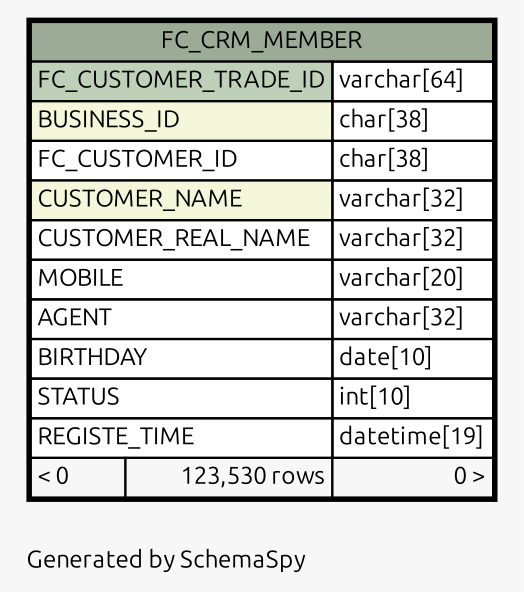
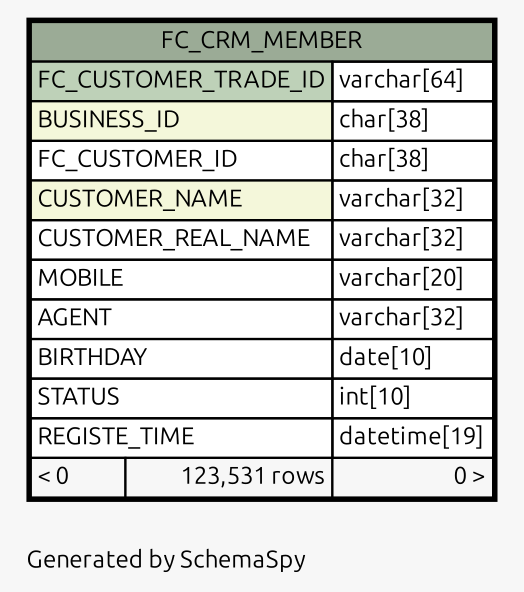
  digraph {
    bgcolor="#f7f7f7"
    fontname=Ubuntu
    fontsize=11
    label="\nGenerated by SchemaSpy"
    labeljust=l
    nodesep=0.18
    rankdir=RL
    ranksep=0.46
-   n1 [fontname=Ubuntu fontsize=11 label=<     <TABLE BORDER="2" CELLBORDER="1" CELLSPACING="0" BGCOLOR="#ffffff">       <TR><TD COLSPAN="3" BGCOLOR="#9bab96" ALIGN="CENTER">FC_CRM_MEMBER</TD></TR>       <TR><TD PORT="FC_CUSTOMER_TRADE_ID" COLSPAN="2" BGCOLOR="#bed1b8" ALIGN="LEFT">FC_CUSTOMER_TRADE_ID</TD><TD PORT="FC_CUSTOMER_TRADE_ID.type" ALIGN="LEFT">varchar[64]</TD></TR>       <TR><TD PORT="BUSINESS_ID" COLSPAN="2" BGCOLOR="#f4f7da" ALIGN="LEFT">BUSINESS_ID</TD><TD PORT="BUSINESS_ID.type" ALIGN="LEFT">char[38]</TD></TR>       <TR><TD PORT="FC_CUSTOMER_ID" COLSPAN="2" ALIGN="LEFT">FC_CUSTOMER_ID</TD><TD PORT="FC_CUSTOMER_ID.type" ALIGN="LEFT">char[38]</TD></TR>       <TR><TD PORT="CUSTOMER_NAME" COLSPAN="2" BGCOLOR="#f4f7da" ALIGN="LEFT">CUSTOMER_NAME</TD><TD PORT="CUSTOMER_NAME.type" ALIGN="LEFT">varchar[32]</TD></TR>       <TR><TD PORT="CUSTOMER_REAL_NAME" COLSPAN="2" ALIGN="LEFT">CUSTOMER_REAL_NAME</TD><TD PORT="CUSTOMER_REAL_NAME.type" ALIGN="LEFT">varchar[32]</TD></TR>       <TR><TD PORT="MOBILE" COLSPAN="2" ALIGN="LEFT">MOBILE</TD><TD PORT="MOBILE.type" ALIGN="LEFT">varchar[20]</TD></TR>       <TR><TD PORT="AGENT" COLSPAN="2" ALIGN="LEFT">AGENT</TD><TD PORT="AGENT.type" ALIGN="LEFT">varchar[32]</TD></TR>       <TR><TD PORT="BIRTHDAY" COLSPAN="2" ALIGN="LEFT">BIRTHDAY</TD><TD PORT="BIRTHDAY.type" ALIGN="LEFT">date[10]</TD></TR>       <TR><TD PORT="STATUS" COLSPAN="2" ALIGN="LEFT">STATUS</TD><TD PORT="STATUS.type" ALIGN="LEFT">int[10]</TD></TR>       <TR><TD PORT="REGISTE_TIME" COLSPAN="2" ALIGN="LEFT">REGISTE_TIME</TD><TD PORT="REGISTE_TIME.type" ALIGN="LEFT">datetime[19]</TD></TR>       <TR><TD ALIGN="LEFT" BGCOLOR="#f7f7f7">&lt; 0</TD><TD ALIGN="RIGHT" BGCOLOR="#f7f7f7">123,530 rows</TD><TD ALIGN="RIGHT" BGCOLOR="#f7f7f7">0 &gt;</TD></TR>     </TABLE>> shape=plaintext]
+   n1 [fontname=Ubuntu fontsize=11 label=<     <TABLE BORDER="2" CELLBORDER="1" CELLSPACING="0" BGCOLOR="#ffffff">       <TR><TD COLSPAN="3" BGCOLOR="#9bab96" ALIGN="CENTER">FC_CRM_MEMBER</TD></TR>       <TR><TD PORT="FC_CUSTOMER_TRADE_ID" COLSPAN="2" BGCOLOR="#bed1b8" ALIGN="LEFT">FC_CUSTOMER_TRADE_ID</TD><TD PORT="FC_CUSTOMER_TRADE_ID.type" ALIGN="LEFT">varchar[64]</TD></TR>       <TR><TD PORT="BUSINESS_ID" COLSPAN="2" BGCOLOR="#f4f7da" ALIGN="LEFT">BUSINESS_ID</TD><TD PORT="BUSINESS_ID.type" ALIGN="LEFT">char[38]</TD></TR>       <TR><TD PORT="FC_CUSTOMER_ID" COLSPAN="2" ALIGN="LEFT">FC_CUSTOMER_ID</TD><TD PORT="FC_CUSTOMER_ID.type" ALIGN="LEFT">char[38]</TD></TR>       <TR><TD PORT="CUSTOMER_NAME" COLSPAN="2" BGCOLOR="#f4f7da" ALIGN="LEFT">CUSTOMER_NAME</TD><TD PORT="CUSTOMER_NAME.type" ALIGN="LEFT">varchar[32]</TD></TR>       <TR><TD PORT="CUSTOMER_REAL_NAME" COLSPAN="2" ALIGN="LEFT">CUSTOMER_REAL_NAME</TD><TD PORT="CUSTOMER_REAL_NAME.type" ALIGN="LEFT">varchar[32]</TD></TR>       <TR><TD PORT="MOBILE" COLSPAN="2" ALIGN="LEFT">MOBILE</TD><TD PORT="MOBILE.type" ALIGN="LEFT">varchar[20]</TD></TR>       <TR><TD PORT="AGENT" COLSPAN="2" ALIGN="LEFT">AGENT</TD><TD PORT="AGENT.type" ALIGN="LEFT">varchar[32]</TD></TR>       <TR><TD PORT="BIRTHDAY" COLSPAN="2" ALIGN="LEFT">BIRTHDAY</TD><TD PORT="BIRTHDAY.type" ALIGN="LEFT">date[10]</TD></TR>       <TR><TD PORT="STATUS" COLSPAN="2" ALIGN="LEFT">STATUS</TD><TD PORT="STATUS.type" ALIGN="LEFT">int[10]</TD></TR>       <TR><TD PORT="REGISTE_TIME" COLSPAN="2" ALIGN="LEFT">REGISTE_TIME</TD><TD PORT="REGISTE_TIME.type" ALIGN="LEFT">datetime[19]</TD></TR>       <TR><TD ALIGN="LEFT" BGCOLOR="#f7f7f7">&lt; 0</TD><TD ALIGN="RIGHT" BGCOLOR="#f7f7f7">123,531 rows</TD><TD ALIGN="RIGHT" BGCOLOR="#f7f7f7">0 &gt;</TD></TR>     </TABLE>> shape=plaintext]
  }
